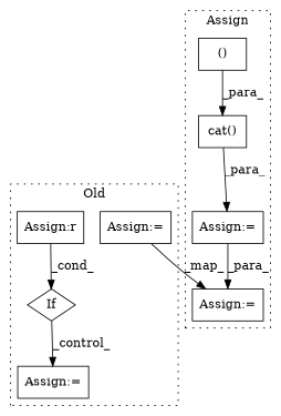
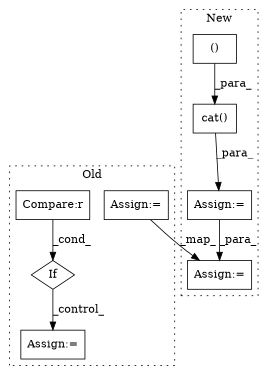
  digraph {
    node [a=68 l=3 shape=box]
    n1 [a=96 l="3,19" label=If s="5563,5587" shape=diamond]
-   n2 [a=40 l=21 label="Assign:r" s=5566]
+   n2 [a=40 l=21 label="Compare:r" s=5566]
    n3 [label="Assign:=" s=5610]
    n4 [label="Assign:=" s=4505]
    n5 [a=75 l="10,1" label="cat()" s="5297,5331"]
    n6 [label="Assign:=" s=5294]
    n7 [a=54 l=0 label="()" s=5174]
    n8 [label="Assign:=" s=5421]
    subgraph cluster_1 {
      label=Old
      style=dotted
      n1
      n2
      n3
      n4
    }
    subgraph cluster_2 {
-     label=Assign
+     label=New
      style=dotted
      n5
      n6
      n7
      n8
    }
    n1 -> n3 [label=_control_]
    n2 -> n1 [label=_cond_]
    n4 -> n8 [label=_map_]
    n5 -> n6 [label=_para_]
    n6 -> n8 [label=_para_]
    n7 -> n5 [label=_para_]
  }
